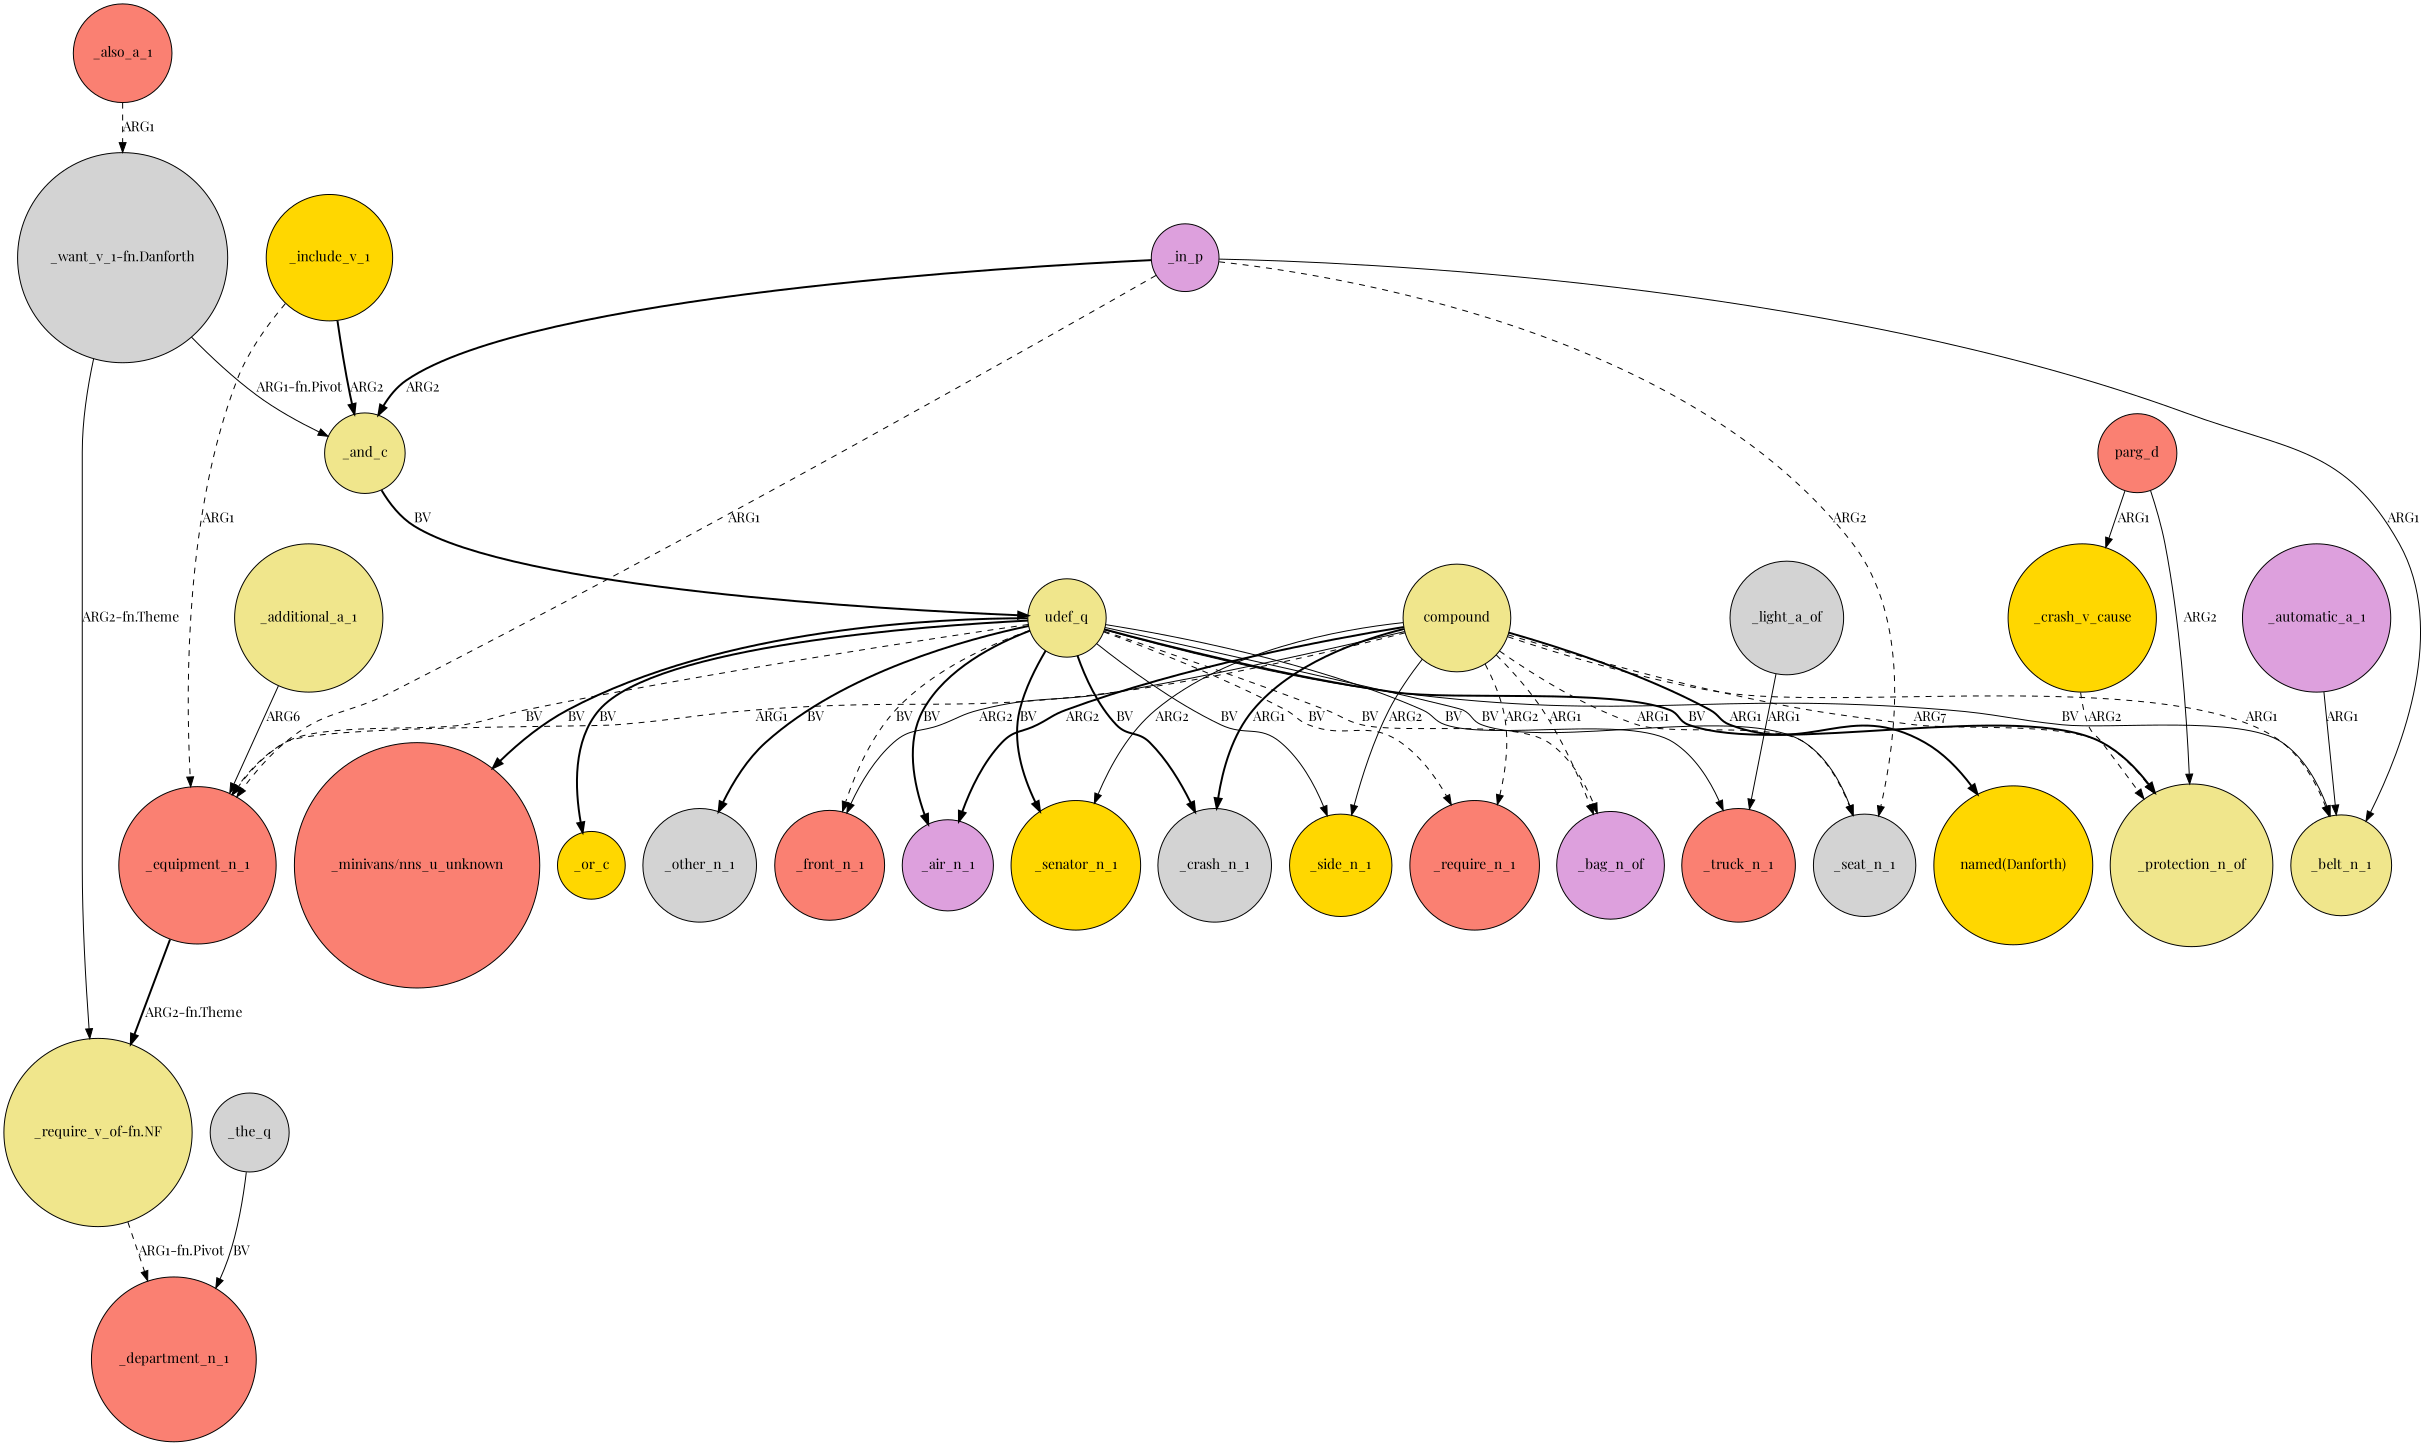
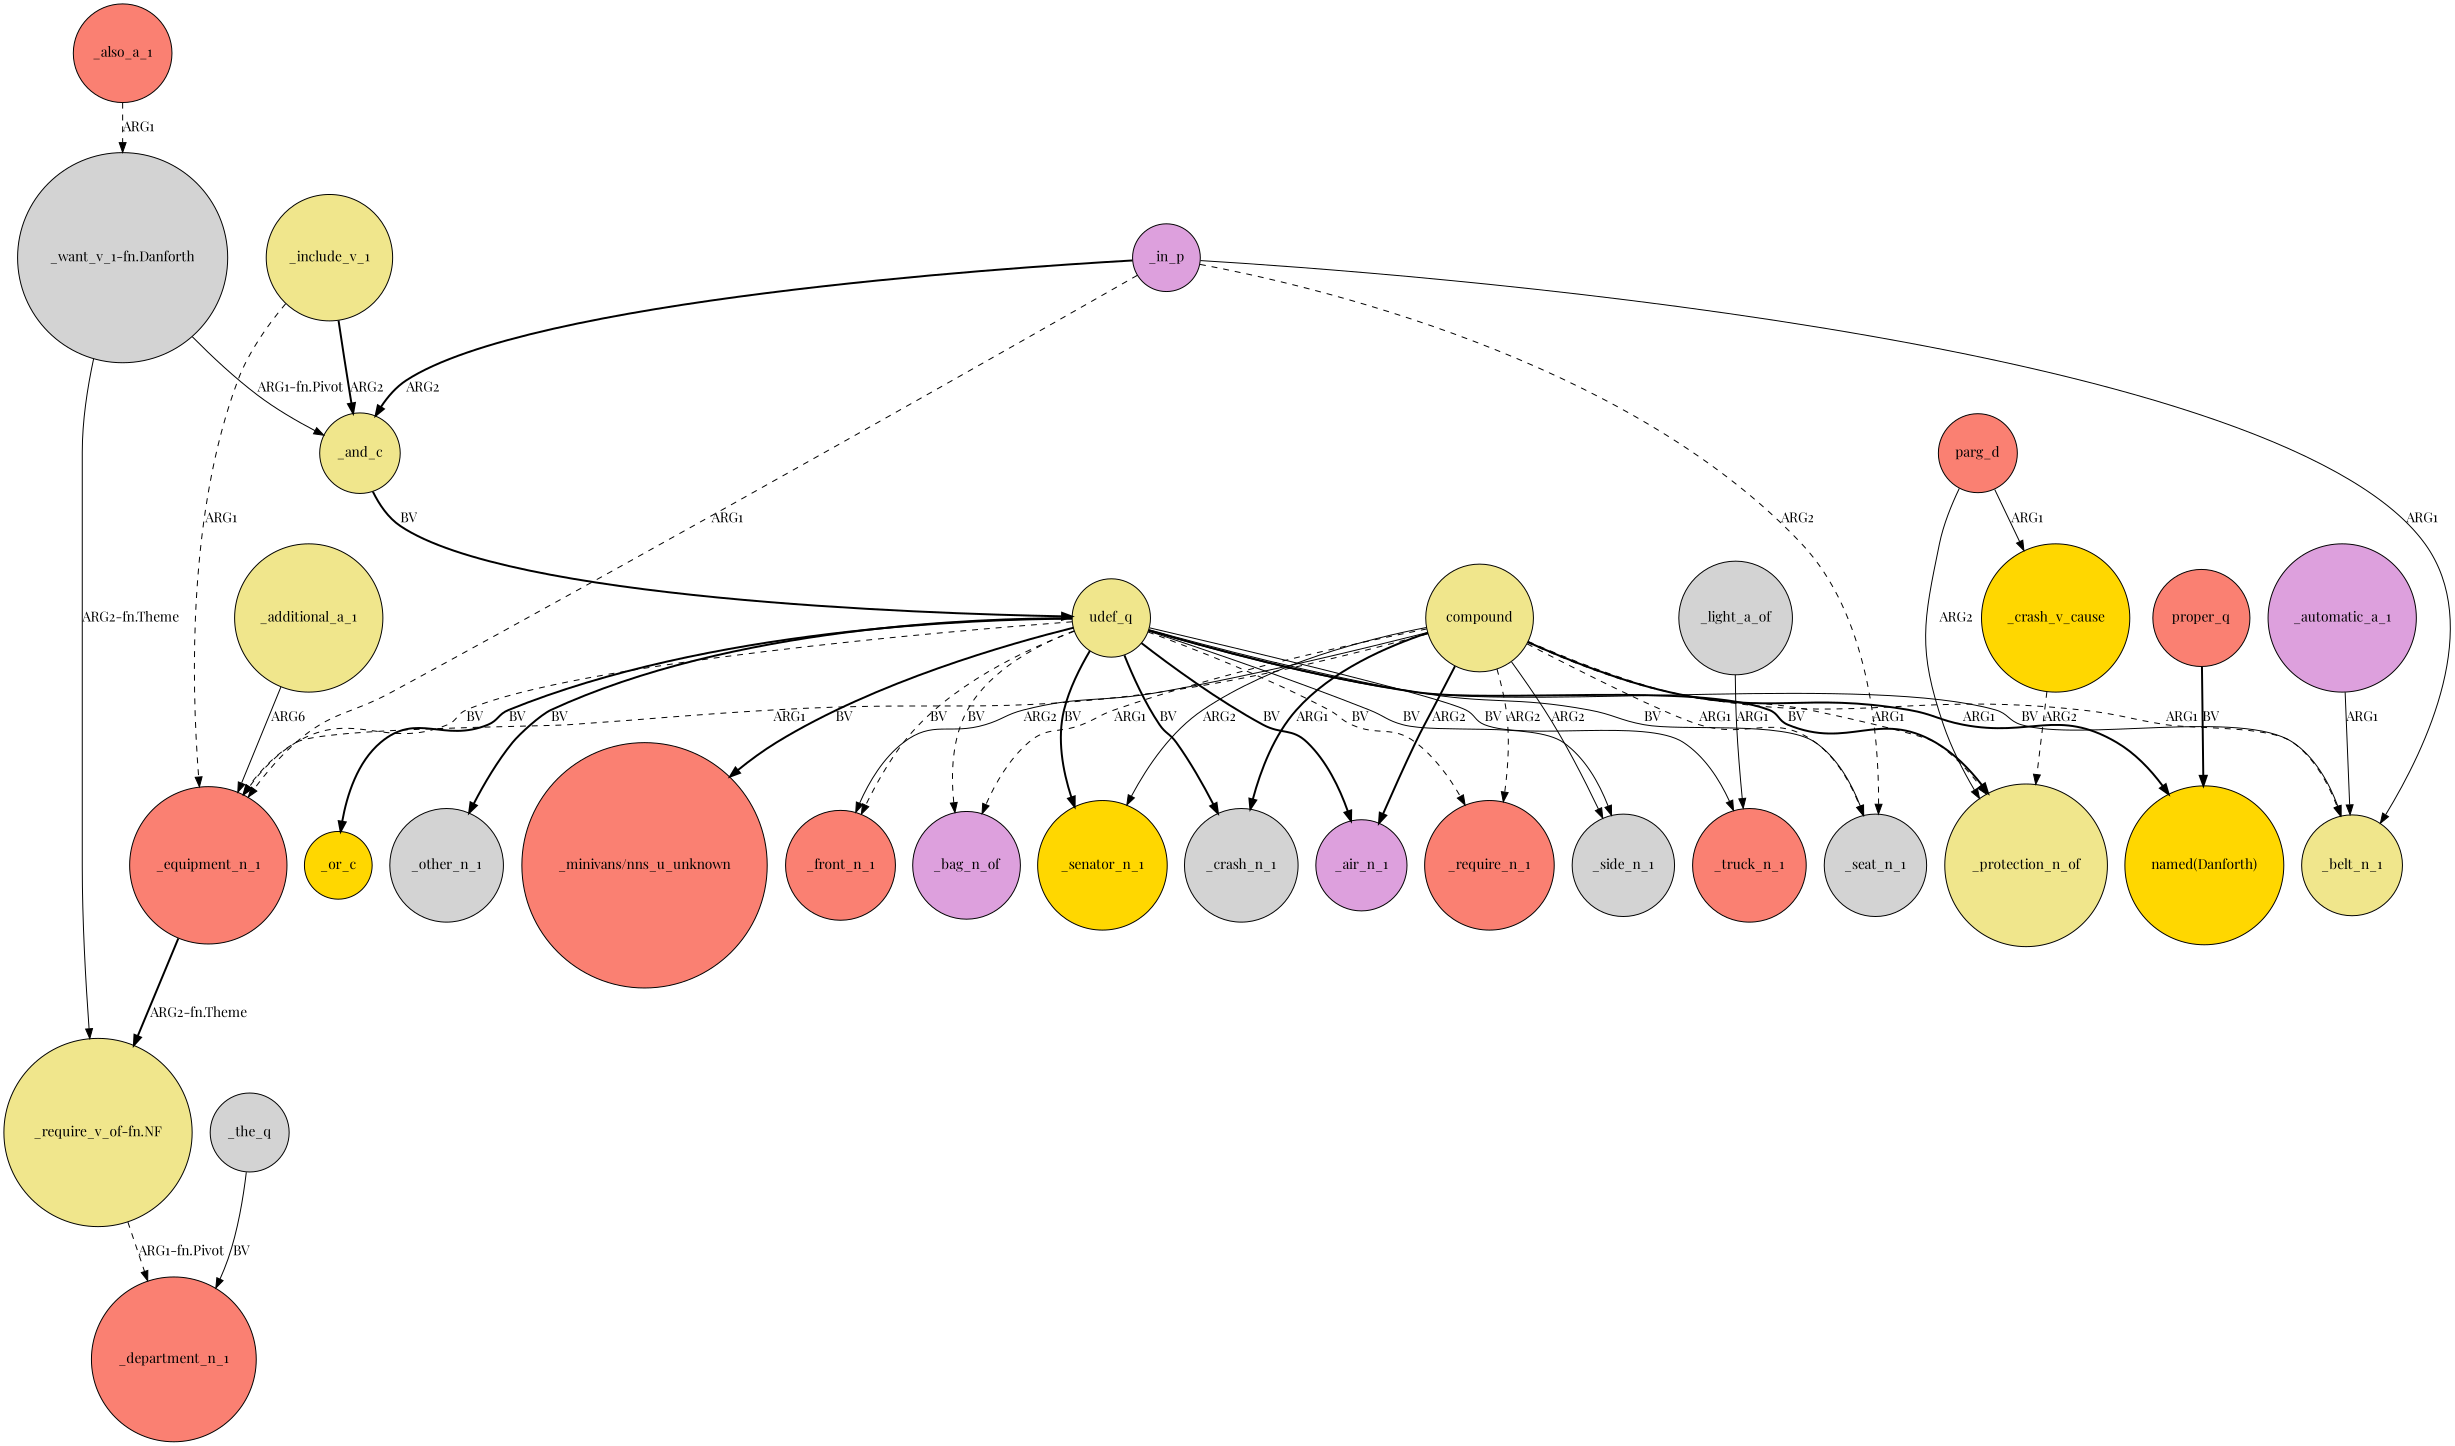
  digraph {
    fontname="Playfair Display"
    node [fillcolor=salmon fontname="Playfair Display" shape=circle style=filled]
    edge [fontname="Playfair Display" style=dashed]
-   _include_v_1 [fillcolor=gold]
+   _include_v_1 [fillcolor=khaki]
    _equipment_n_1
    _and_c [fillcolor=khaki]
    "_require_v_of-fn.NF" [fillcolor=khaki]
    udef_q [fillcolor=khaki]
    _air_n_1 [fillcolor=plum]
    _senator_n_1 [fillcolor=gold]
    _protection_n_of [fillcolor=khaki]
-   _side_n_1 [fillcolor=gold]
+   _side_n_1 [fillcolor=lightgrey]
    _truck_n_1
    _crash_n_1 [fillcolor=lightgrey]
    _belt_n_1 [fillcolor=khaki]
    _seat_n_1 [fillcolor=lightgrey]
    _or_c [fillcolor=gold]
    _other_n_1 [fillcolor=lightgrey]
    _bag_n_of [fillcolor=plum]
    n17 [label=_require_n_1]
    _front_n_1
    "_minivans/nns_u_unknown"
    n20 [fillcolor=lightgrey label="_want_v_1-fn.Danforth"]
    _also_a_1
    _department_n_1
    parg_d
    n24 [fillcolor=gold label=_crash_v_cause]
    compound [fillcolor=khaki]
    "named(Danforth)" [fillcolor=gold]
    _light_a_of [fillcolor=lightgrey]
    _automatic_a_1 [fillcolor=plum]
    _in_p [fillcolor=plum]
    _the_q [fillcolor=lightgrey]
+   proper_q
    _additional_a_1 [fillcolor=khaki]
    _include_v_1 -> _equipment_n_1 [label=ARG1]
    _include_v_1 -> _and_c [label=ARG2 style=bold]
    _equipment_n_1 -> "_require_v_of-fn.NF" [label="ARG2-fn.Theme" style=bold]
    _and_c -> udef_q [label=BV style=bold]
    "_require_v_of-fn.NF" -> _department_n_1 [label="ARG1-fn.Pivot"]
    udef_q -> _equipment_n_1 [label=BV]
    udef_q -> _air_n_1 [label=BV style=bold]
    udef_q -> _senator_n_1 [label=BV style=bold]
    udef_q -> _protection_n_of [label=BV style=bold]
    udef_q -> _side_n_1 [label=BV style=solid]
    udef_q -> _truck_n_1 [label=BV style=solid]
    udef_q -> _crash_n_1 [label=BV style=bold]
    udef_q -> _belt_n_1 [label=BV style=solid]
    udef_q -> _seat_n_1 [label=BV style=solid]
    udef_q -> _or_c [label=BV style=bold]
    udef_q -> _other_n_1 [label=BV style=bold]
    udef_q -> _bag_n_of [label=BV]
    udef_q -> n17 [label=BV]
    udef_q -> _front_n_1 [label=BV]
    udef_q -> "_minivans/nns_u_unknown" [label=BV style=bold]
    n20 -> _and_c [label="ARG1-fn.Pivot" style=solid]
    n20 -> "_require_v_of-fn.NF" [label="ARG2-fn.Theme" style=solid]
    _also_a_1 -> n20 [label=ARG1]
    parg_d -> _protection_n_of [label=ARG2 style=solid]
    parg_d -> n24 [label=ARG1 style=solid]
    n24 -> _protection_n_of [label=ARG2]
    compound -> _equipment_n_1 [label=ARG1]
    compound -> _air_n_1 [label=ARG2 style=bold]
    compound -> _senator_n_1 [label=ARG2 style=solid]
-   compound -> _protection_n_of [label=ARG7]
+   compound -> _protection_n_of [label=ARG1]
    compound -> _side_n_1 [label=ARG2 style=solid]
    compound -> _crash_n_1 [label=ARG1 style=bold]
    compound -> _belt_n_1 [label=ARG1]
    compound -> _seat_n_1 [label=ARG1]
    compound -> _bag_n_of [label=ARG1]
    compound -> n17 [label=ARG2]
    compound -> _front_n_1 [label=ARG2 style=solid]
    compound -> "named(Danforth)" [label=ARG1 style=bold]
    _light_a_of -> _truck_n_1 [label=ARG1 style=solid]
    _automatic_a_1 -> _belt_n_1 [label=ARG1 style=solid]
    _in_p -> _equipment_n_1 [label=ARG1]
    _in_p -> _and_c [label=ARG2 style=bold]
    _in_p -> _belt_n_1 [label=ARG1 style=solid]
    _in_p -> _seat_n_1 [label=ARG2]
    _the_q -> _department_n_1 [label=BV style=solid]
+   proper_q -> "named(Danforth)" [label=BV style=bold]
    _additional_a_1 -> _equipment_n_1 [label=ARG6 style=solid]
  }
